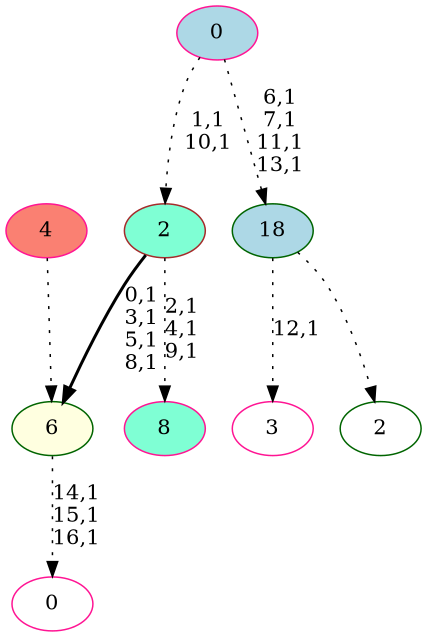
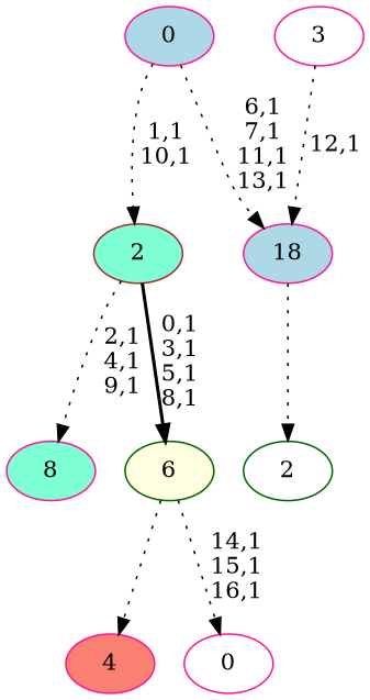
  digraph {
    node [color=deeppink fillcolor=white style=filled]
    edge [style=dotted]
    n1 [fillcolor=salmon label=4]
    n2 [label=3]
    n3 [color=darkgreen label=2]
-   18 [color=darkgreen fillcolor=lightblue]
+   18 [fillcolor=lightblue]
    n5 [fillcolor=aquamarine label=8]
    n6 [label=0]
    6 [color=darkgreen fillcolor=lightyellow]
    2 [color=brown fillcolor=aquamarine]
    0 [fillcolor=lightblue]
-   18 -> n2 [label="12,1"]
+   n2 -> 18 [label="12,1"]
    18 -> n3
-   n1 -> 6
+   6 -> n1
    6 -> n6 [label="14,1\n15,1\n16,1"]
    2 -> n5 [label="2,1\n4,1\n9,1"]
    2 -> 6 [label="0,1\n3,1\n5,1\n8,1" style=bold]
    0 -> 18 [label="6,1\n7,1\n11,1\n13,1"]
    0 -> 2 [label="1,1\n10,1"]
  }
